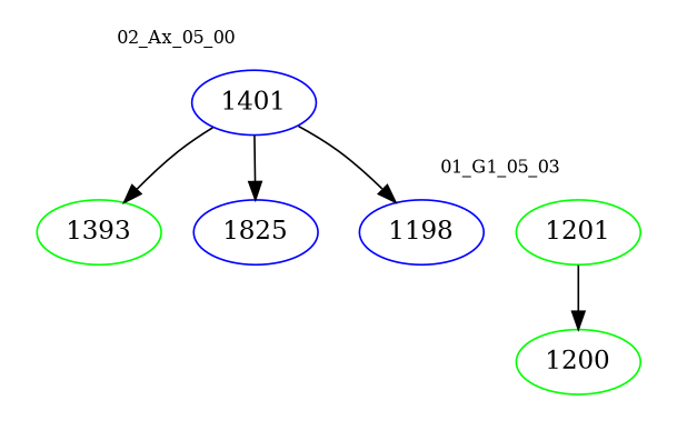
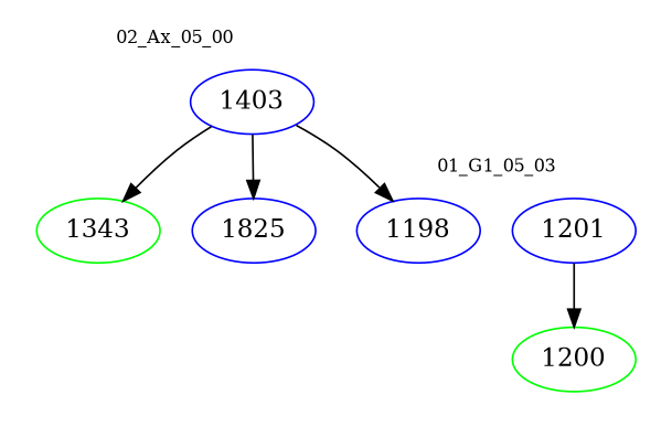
  digraph {
    node [color=blue]
    edge [color=black]
-   n1 [label=1401]
-   n2 [color=green label=1393]
+   n1 [label=1403]
+   n2 [color=green label=1343]
    n3 [label=1825]
-   n4 [color=green label=1201]
+   n4 [label=1201]
    n5 [label=1198]
    n6 [color=green label=1200]
    subgraph cluster_1 {
      color=white
      fontsize=10
      label="02_Ax_05_00"
      n1
      n2
      n3
    }
    subgraph cluster_2 {
      color=white
      fontsize=10
      label="01_G1_05_03"
      n4
      n5
      n6
    }
    n1 -> n2
    n1 -> n3
    n1 -> n5
    n4 -> n6
  }
